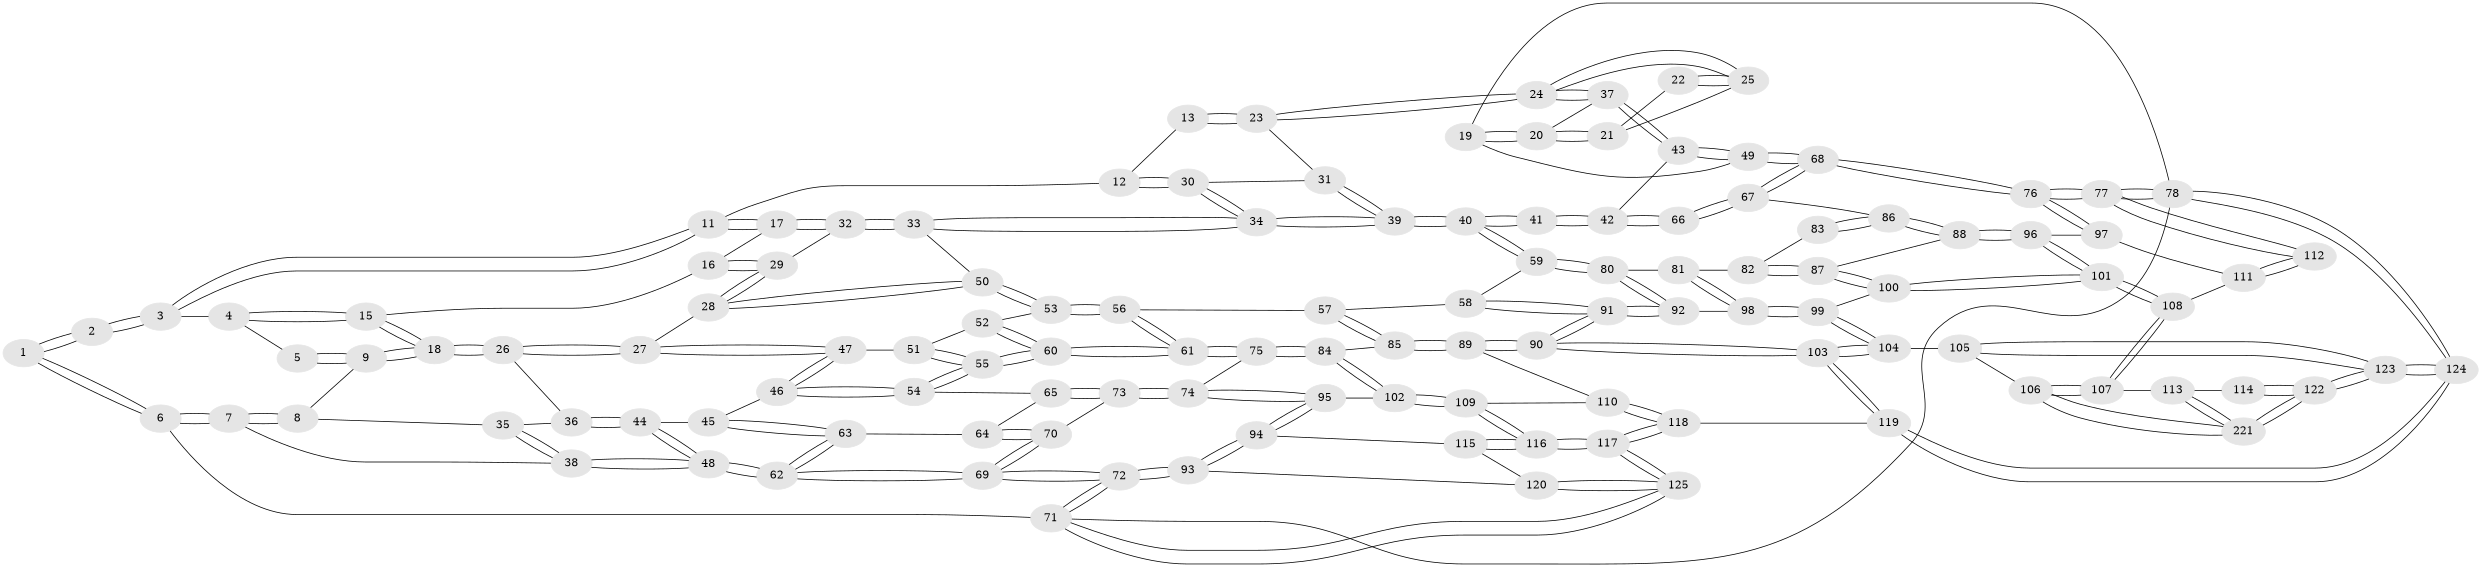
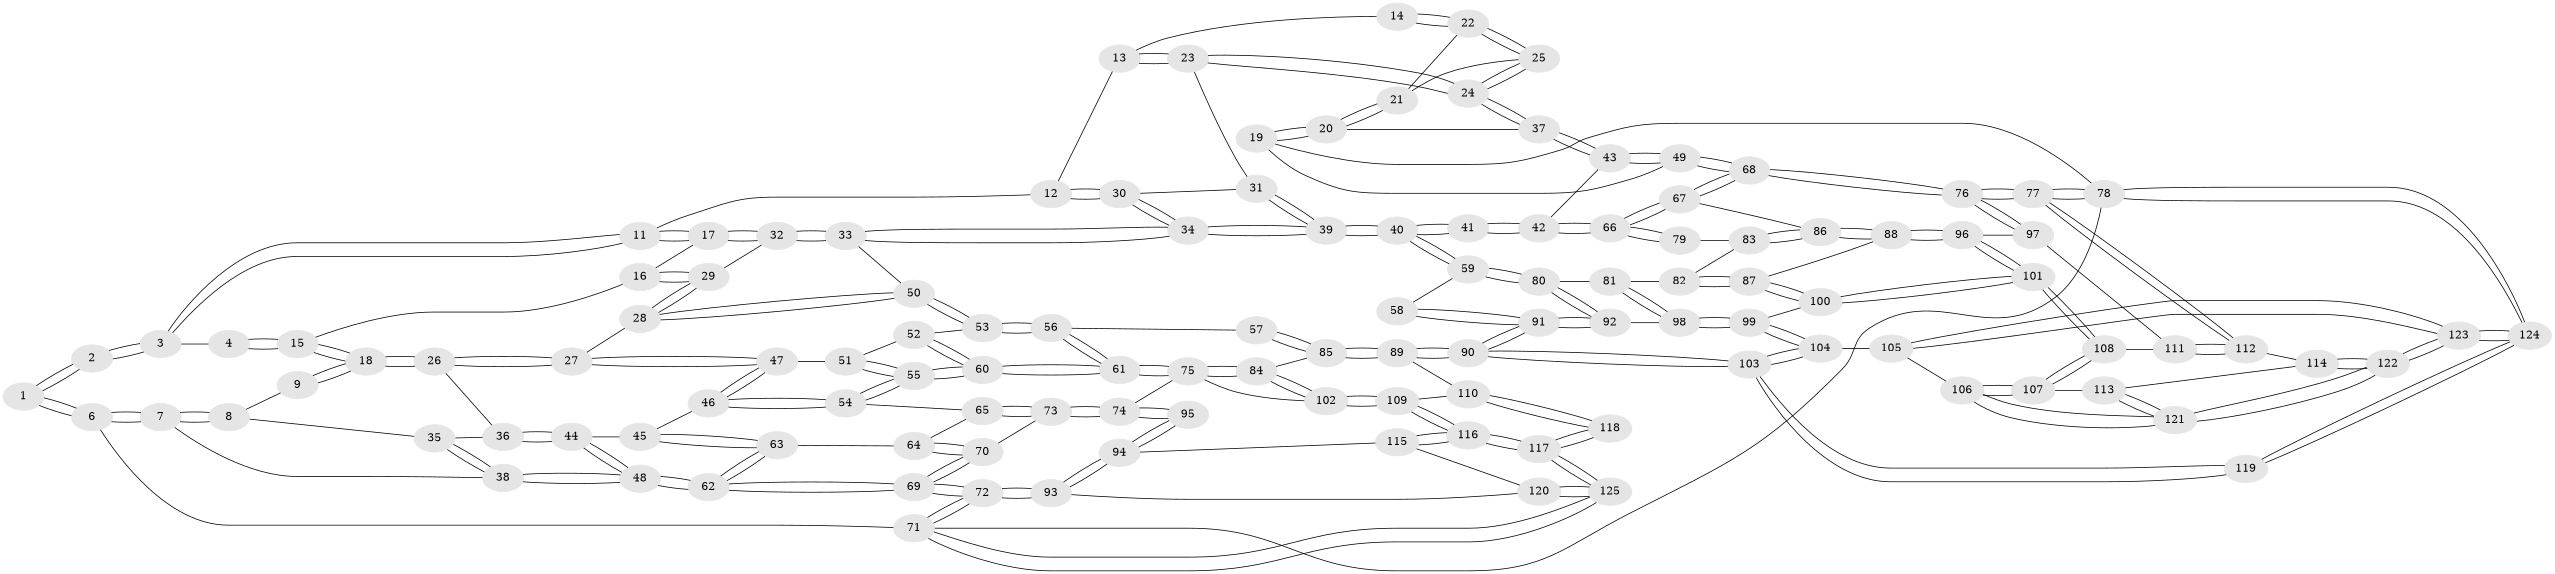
  graph {
    rankdir=LR
    node [color=gray90 style=filled]
    1
    2
    6
    3
    7
    71
    4
    11
-   5
    15
    12
    17
    9
    18
    16
    8
    38
    78
    72
    125
    35
    48
    36
    26
+   14
    22
    19
    20
    49
    13
    30
    32
    23
    31
    34
    24
    25
    29
    33
    27
    21
    37
    68
    124
    43
    39
    28
    47
    44
    50
    51
    53
    40
    45
    62
    41
    59
    42
    80
    66
    67
+   79
    46
    63
    54
    64
    55
    65
    52
    69
    76
    56
    60
    61
    57
    73
    58
    85
    75
    91
    89
    92
    81
    84
    70
    74
    86
    83
    88
    77
    97
    93
    94
    120
    95
    102
    112
    111
    114
    82
    98
    87
    99
    100
    109
    90
    110
    96
    101
    103
    118
    104
    119
    115
    116
    108
    105
    106
    123
    107
-   121 [label=221]
+   121
    113
    122
    117
    1 -- 2
    1 -- 2
    1 -- 6
    1 -- 6
    2 -- 3
    2 -- 3
    6 -- 7
    6 -- 7
    6 -- 71
    3 -- 4
    3 -- 11
    3 -- 11
    7 -- 8
    7 -- 8
    7 -- 38
    71 -- 78
    71 -- 72
    71 -- 72
    71 -- 125
    71 -- 125
-   4 -- 5
    4 -- 15
    4 -- 15
    11 -- 12
    11 -- 17
    11 -- 17
-   5 -- 9
-   5 -- 9
    15 -- 18
    15 -- 18
    15 -- 16
    12 -- 13
    12 -- 30
    12 -- 30
    17 -- 32
    17 -- 32
    9 -- 18
    9 -- 18
    18 -- 26
    18 -- 26
    16 -- 17
    16 -- 29
    16 -- 29
    8 -- 9
    8 -- 35
    38 -- 48
    38 -- 48
    78 -- 124
    78 -- 124
    72 -- 93
    72 -- 93
    35 -- 38
    35 -- 38
    35 -- 36
    48 -- 62
    48 -- 62
    36 -- 44
    36 -- 44
    26 -- 36
    26 -- 27
    26 -- 27
+   14 -- 22
+   14 -- 22
    22 -- 25
    22 -- 25
    19 -- 78
    19 -- 20
    19 -- 20
    19 -- 49
    20 -- 21
    20 -- 21
    20 -- 37
    49 -- 68
    49 -- 68
+   13 -- 14
    13 -- 23
    13 -- 23
    30 -- 31
    30 -- 34
    30 -- 34
    32 -- 33
    32 -- 33
    23 -- 31
    23 -- 24
    23 -- 24
    31 -- 39
    31 -- 39
    34 -- 39
    34 -- 39
    24 -- 25
    24 -- 25
    24 -- 37
    24 -- 37
    29 -- 32
    33 -- 34
    33 -- 34
    33 -- 50
    27 -- 28
    27 -- 47
    27 -- 47
    21 -- 22
    21 -- 25
    37 -- 43
    37 -- 43
    68 -- 76
    68 -- 76
    43 -- 49
    43 -- 49
    39 -- 40
    39 -- 40
    28 -- 29
    28 -- 29
    28 -- 50
    28 -- 50
    47 -- 51
    44 -- 48
    44 -- 48
    44 -- 45
    50 -- 53
    50 -- 53
    51 -- 55
    51 -- 55
    51 -- 52
    53 -- 56
    53 -- 56
    40 -- 41
    40 -- 41
    40 -- 59
    40 -- 59
    45 -- 46
    45 -- 63
    45 -- 63
    62 -- 63
    62 -- 63
    62 -- 69
    62 -- 69
    41 -- 42
    41 -- 42
    59 -- 80
    59 -- 80
    42 -- 43
    42 -- 66
    42 -- 66
    80 -- 92
    80 -- 92
    80 -- 81
    66 -- 67
    66 -- 67
+   66 -- 79
+   66 -- 79
    67 -- 68
    67 -- 68
    67 -- 86
+   79 -- 83
    46 -- 47
    46 -- 47
    46 -- 54
    46 -- 54
    63 -- 64
    54 -- 55
    54 -- 55
    54 -- 65
    64 -- 65
    64 -- 70
    64 -- 70
    55 -- 60
    55 -- 60
    65 -- 73
    65 -- 73
    52 -- 53
    52 -- 60
    52 -- 60
    69 -- 72
    69 -- 72
    69 -- 70
    69 -- 70
    76 -- 77
    76 -- 77
    76 -- 97
    76 -- 97
    56 -- 61
    56 -- 61
    56 -- 57
    60 -- 61
    60 -- 61
    61 -- 75
    61 -- 75
-   57 -- 58
    57 -- 85
    57 -- 85
    73 -- 74
    73 -- 74
    58 -- 59
    58 -- 91
    58 -- 91
    85 -- 89
    85 -- 89
    75 -- 84
    75 -- 84
    91 -- 92
    91 -- 92
    89 -- 90
    89 -- 90
    89 -- 110
    92 -- 98
    81 -- 82
    81 -- 98
    81 -- 98
    84 -- 85
    84 -- 102
    84 -- 102
    70 -- 73
    74 -- 75
    74 -- 95
    74 -- 95
    86 -- 88
    86 -- 88
    83 -- 86
    83 -- 86
    88 -- 96
    88 -- 96
    77 -- 78
    77 -- 78
    77 -- 112
    77 -- 112
    97 -- 111
    93 -- 94
    93 -- 94
    93 -- 120
    94 -- 95
    94 -- 95
    94 -- 115
    120 -- 125
    120 -- 125
-   95 -- 102
+   75 -- 102
    102 -- 109
    102 -- 109
+   112 -- 114
    111 -- 112
    111 -- 112
    114 -- 122
    114 -- 122
    82 -- 83
    82 -- 87
    82 -- 87
    98 -- 99
    98 -- 99
    87 -- 88
    87 -- 100
    87 -- 100
    99 -- 100
    99 -- 104
    99 -- 104
    100 -- 101
    100 -- 101
    109 -- 110
    109 -- 116
    109 -- 116
    90 -- 91
    90 -- 91
    90 -- 103
    90 -- 103
    110 -- 118
    110 -- 118
    96 -- 97
    96 -- 101
    96 -- 101
    101 -- 108
    101 -- 108
    103 -- 104
    103 -- 104
    103 -- 119
    103 -- 119
-   118 -- 119
    104 -- 105
    119 -- 124
    119 -- 124
    115 -- 120
    115 -- 116
    115 -- 116
    116 -- 117
    116 -- 117
    108 -- 111
    105 -- 106
    105 -- 123
    105 -- 123
    106 -- 107
    106 -- 107
    106 -- 121
    106 -- 121
    123 -- 124
    123 -- 124
    107 -- 108
    107 -- 108
    107 -- 113
    121 -- 122
    121 -- 122
    113 -- 114
    113 -- 121
    113 -- 121
    122 -- 123
    122 -- 123
    117 -- 125
    117 -- 125
    117 -- 118
    117 -- 118
  }
